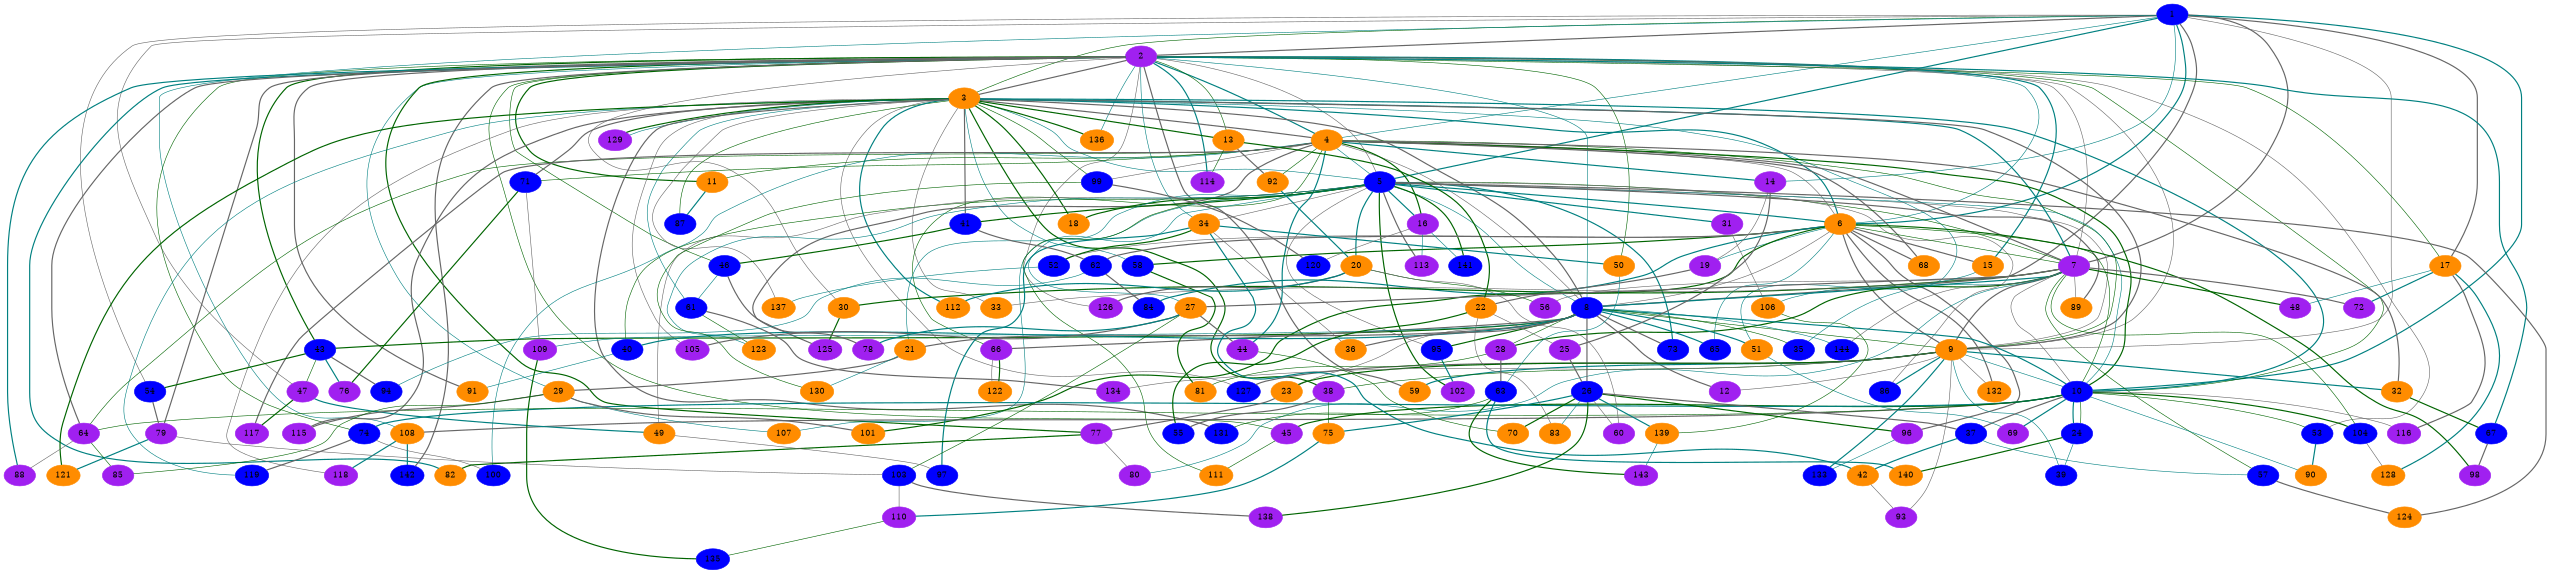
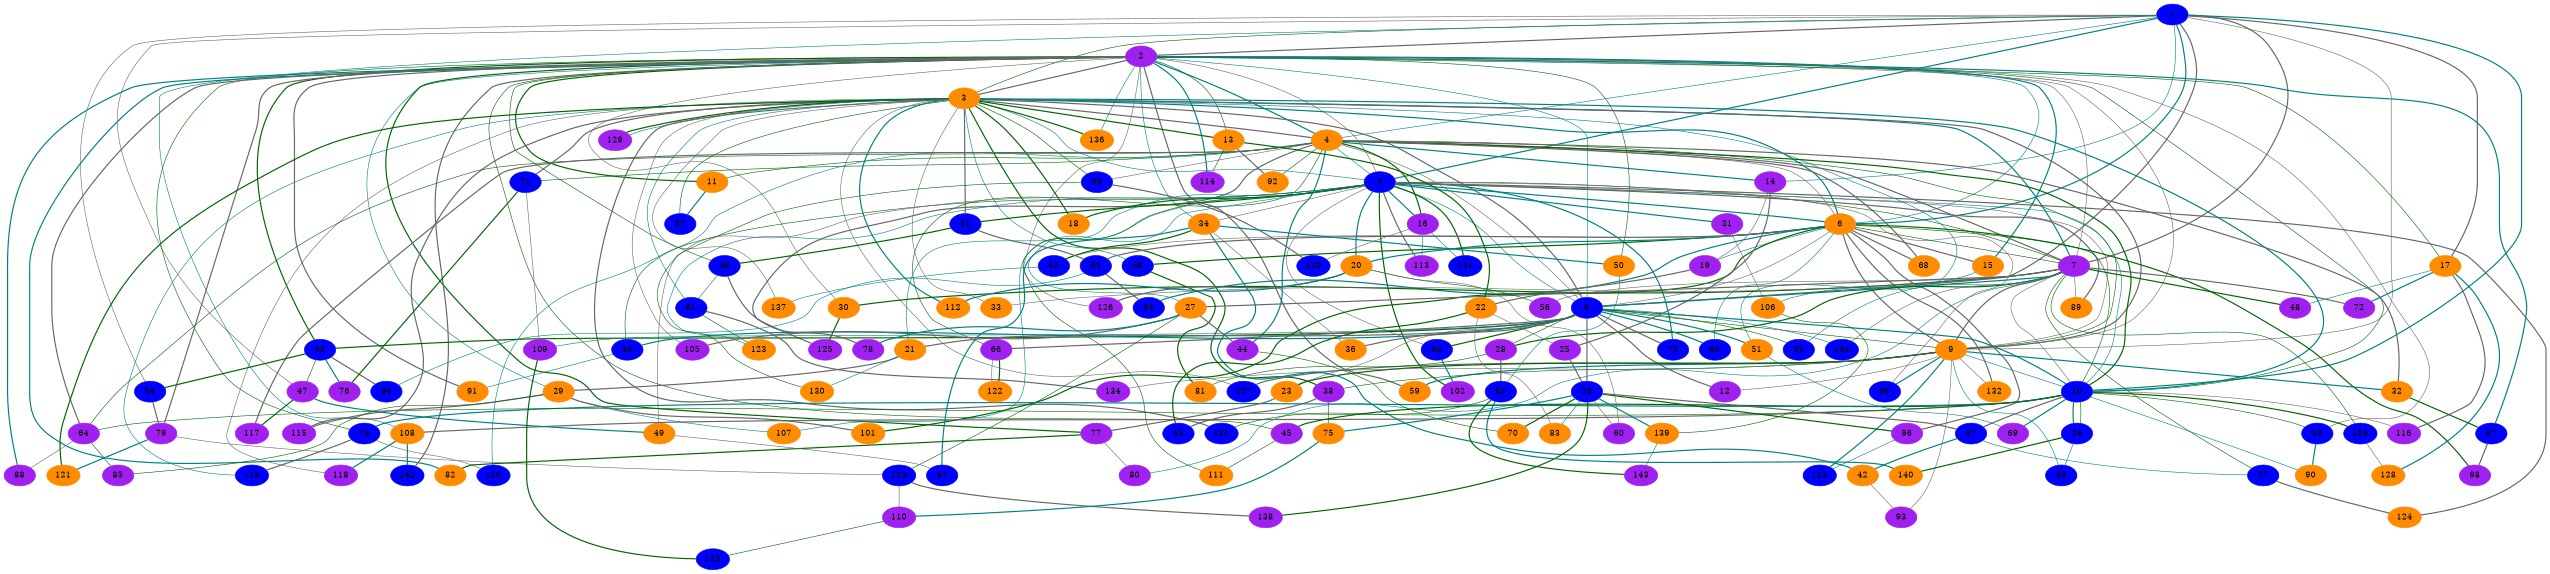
  graph {
    node [color=darkorange style=filled]
    edge [color=gray40 style=bold]
    1 [color=blue]
    2 [color=purple]
    3
    4
    5 [color=blue]
    6
    7 [color=purple]
    8 [color=blue]
    9
    10 [color=blue]
    14 [color=purple]
    17
    47 [color=purple]
    54 [color=blue]
    108
    11
    13
    15
    29
    30
    34
    43 [color=blue]
    45 [color=purple]
    46 [color=blue]
    50
    53 [color=blue]
    59
    67 [color=blue]
    74 [color=blue]
    77 [color=purple]
    79 [color=purple]
    82
    88 [color=purple]
    91
    114 [color=purple]
    126 [color=purple]
    136
    142 [color=blue]
    64 [color=purple]
    18
    33
    38 [color=purple]
    41 [color=blue]
    51
    58 [color=blue]
    61 [color=blue]
    71 [color=blue]
    87 [color=blue]
    99 [color=blue]
    105 [color=purple]
    112
    115 [color=purple]
    118 [color=purple]
    119 [color=blue]
    121
    127 [color=blue]
    129 [color=purple]
    131 [color=blue]
    137
    16 [color=purple]
    32
    44 [color=purple]
    66 [color=purple]
    68
    92
    100 [color=blue]
    117 [color=purple]
    125 [color=purple]
    31 [color=purple]
    20
    21
    27
    40 [color=blue]
    49
    73 [color=blue]
    86 [color=blue]
    89
    95 [color=blue]
    102 [color=purple]
    107
    111
    113 [color=purple]
    123
    124
    141 [color=blue]
    19 [color=purple]
    52 [color=blue]
    62 [color=blue]
    65 [color=blue]
    84 [color=blue]
    96 [color=purple]
    98 [color=purple]
    101
    132
    28 [color=purple]
    35 [color=blue]
    48 [color=purple]
    56 [color=purple]
    57 [color=blue]
    72 [color=purple]
    80 [color=purple]
    104 [color=blue]
    144 [color=blue]
    12 [color=purple]
    23
    26 [color=blue]
    36
    109 [color=purple]
    39 [color=blue]
    93 [color=purple]
    133 [color=blue]
    134 [color=purple]
    24 [color=blue]
    37 [color=blue]
    69 [color=purple]
    90
    116 [color=purple]
    25 [color=purple]
    128
    22
    106
    85 [color=purple]
    42
    97 [color=blue]
    76 [color=purple]
    94 [color=blue]
    78 [color=purple]
    63 [color=blue]
    103 [color=blue]
    55 [color=blue]
    75
    81
    120 [color=blue]
    130
    70
    122
    60 [color=purple]
    83
    138 [color=purple]
    139
    135 [color=blue]
    140
    110 [color=purple]
    143 [color=purple]
    1 -- 2
    1 -- 3 [color=darkgreen style=solid]
    1 -- 4 [color=teal style=solid]
    1 -- 5 [color=teal]
    1 -- 6 [color=teal]
    1 -- 7
    1 -- 8
    1 -- 9 [style=solid]
    1 -- 10 [color=teal]
    1 -- 14 [color=teal style=solid]
    1 -- 17
    1 -- 47 [style=solid]
    1 -- 54 [style=solid]
    1 -- 108 [color=teal style=solid]
    2 -- 3
    2 -- 4 [color=teal]
    2 -- 5 [style=solid]
    2 -- 6 [color=teal style=solid]
    2 -- 7 [style=solid]
    2 -- 8 [color=teal style=solid]
    2 -- 9 [style=solid]
    2 -- 10 [color=darkgreen style=solid]
    2 -- 17 [color=darkgreen style=solid]
    2 -- 11 [color=darkgreen]
    2 -- 13 [color=darkgreen style=solid]
    2 -- 15 [color=teal]
    2 -- 29 [color=teal style=solid]
    2 -- 30 [style=solid]
    2 -- 34 [color=teal style=solid]
    2 -- 43 [color=darkgreen]
    2 -- 45 [color=darkgreen style=solid]
    2 -- 46 [color=darkgreen style=solid]
    2 -- 50 [color=darkgreen style=solid]
    2 -- 53 [style=solid]
    2 -- 59
    2 -- 67 [color=teal]
    2 -- 74 [color=darkgreen style=solid]
    2 -- 77 [color=darkgreen]
    2 -- 79
    2 -- 82 [color=teal]
    2 -- 88 [color=teal]
    2 -- 91
    2 -- 114 [color=teal]
    2 -- 126 [style=solid]
    2 -- 136 [color=teal style=solid]
    2 -- 142
    2 -- 64
    3 -- 4
    3 -- 5 [color=teal style=solid]
    3 -- 6 [color=teal]
    3 -- 7 [color=teal]
    3 -- 8
    3 -- 9
    3 -- 10 [color=teal]
    3 -- 13 [color=darkgreen]
    3 -- 136 [color=darkgreen]
    3 -- 18 [color=darkgreen]
    3 -- 33 [style=solid]
    3 -- 38 [color=darkgreen]
    3 -- 41
    3 -- 51 [color=teal style=solid]
    3 -- 58 [color=teal style=solid]
    3 -- 61 [color=teal style=solid]
    3 -- 71
    3 -- 87 [color=darkgreen style=solid]
    3 -- 99 [color=darkgreen style=solid]
    3 -- 105 [style=solid]
    3 -- 112 [color=teal]
    3 -- 115
    3 -- 118 [style=solid]
    3 -- 119 [color=teal style=solid]
    3 -- 121 [color=darkgreen]
    3 -- 127 [style=solid]
    3 -- 129 [color=darkgreen]
    3 -- 129 [color=teal style=solid]
    3 -- 131
    3 -- 137 [style=solid]
    4 -- 5 [color=teal style=solid]
    4 -- 6 [style=solid]
    4 -- 7
    4 -- 8 [style=solid]
    4 -- 9 [color=darkgreen style=solid]
    4 -- 10 [color=darkgreen]
    4 -- 14 [color=teal]
    4 -- 11 [color=darkgreen style=solid]
    4 -- 64 [color=darkgreen style=solid]
    4 -- 71 [color=darkgreen style=solid]
    4 -- 99 [style=solid]
    4 -- 16 [color=darkgreen]
    4 -- 32
    4 -- 44 [color=teal]
    4 -- 66 [color=darkgreen style=solid]
    4 -- 68
    4 -- 92 [color=darkgreen style=solid]
    4 -- 100 [color=teal style=solid]
    4 -- 117
    4 -- 125
    5 -- 6 [color=teal]
    5 -- 7 [color=darkgreen style=solid]
    5 -- 8 [color=teal style=solid]
    5 -- 9 [style=solid]
    5 -- 10 [color=teal style=solid]
    5 -- 34 [style=solid]
    5 -- 18 [color=darkgreen]
    5 -- 41 [color=darkgreen]
    5 -- 16 [color=teal]
    5 -- 31 [color=teal]
    5 -- 20 [color=teal]
    5 -- 21 [color=teal style=solid]
    5 -- 27 [color=teal style=solid]
    5 -- 40 [color=darkgreen style=solid]
    5 -- 49 [style=solid]
    5 -- 73 [color=teal]
    5 -- 86 [style=solid]
    5 -- 89
    5 -- 95 [style=solid]
    5 -- 102 [color=darkgreen]
    5 -- 107 [color=teal style=solid]
    5 -- 111 [color=darkgreen style=solid]
    5 -- 113
    5 -- 123 [color=teal style=solid]
    5 -- 124
    5 -- 141 [color=darkgreen]
    6 -- 7 [color=darkgreen style=solid]
    6 -- 8 [style=solid]
    6 -- 9
    6 -- 10 [color=darkgreen style=solid]
    6 -- 15
    6 -- 58 [color=darkgreen]
    6 -- 68
-   92 -- 20 [color=teal]
+   6 -- 20 [color=teal]
    6 -- 19 [color=teal style=solid]
    6 -- 52 [style=solid]
    6 -- 62
    6 -- 65 [color=teal style=solid]
    6 -- 84 [color=teal]
    6 -- 96
    6 -- 98 [color=darkgreen]
    6 -- 101 [color=darkgreen]
    6 -- 132
    7 -- 8 [color=teal]
    7 -- 9
    7 -- 10 [style=solid]
    7 -- 30 [color=darkgreen]
    7 -- 33 [style=solid]
    7 -- 27
    7 -- 89 [style=solid]
    7 -- 28 [color=darkgreen]
    7 -- 35 [color=teal style=solid]
    7 -- 48 [color=darkgreen]
    7 -- 56 [style=solid]
    7 -- 57 [color=darkgreen style=solid]
    7 -- 72
    7 -- 80 [color=teal style=solid]
    7 -- 104 [color=darkgreen style=solid]
    7 -- 144 [style=solid]
    8 -- 9 [color=darkgreen style=solid]
    8 -- 10 [color=teal]
    8 -- 43 [color=darkgreen]
    8 -- 51 [color=teal]
    8 -- 66
    8 -- 21
    8 -- 40 [color=teal]
    8 -- 73
    8 -- 95 [color=darkgreen]
    8 -- 65 [color=teal]
    8 -- 28 [color=darkgreen style=solid]
    8 -- 35 [color=darkgreen style=solid]
    8 -- 144 [color=teal style=solid]
    8 -- 12
    8 -- 23 [style=solid]
    8 -- 26
    8 -- 36
    8 -- 109 [color=teal style=solid]
    9 -- 10 [color=teal style=solid]
    9 -- 59 [color=teal]
    9 -- 38 [color=darkgreen style=solid]
    9 -- 127
    9 -- 32 [color=teal]
    9 -- 86 [color=teal]
    9 -- 132 [style=solid]
    9 -- 12 [style=solid]
    9 -- 23 [color=darkgreen]
    9 -- 39 [color=teal style=solid]
    9 -- 93 [style=solid]
    9 -- 133 [color=teal]
    9 -- 134 [style=solid]
    10 -- 108
    10 -- 45 [color=darkgreen]
    10 -- 53 [color=darkgreen style=solid]
    10 -- 74 [color=teal]
    10 -- 64 [color=darkgreen style=solid]
    10 -- 104 [color=darkgreen]
    10 -- 24 [color=teal]
    10 -- 24 [color=darkgreen style=solid]
    10 -- 37
    10 -- 69 [color=teal]
    10 -- 90 [color=teal style=solid]
    10 -- 116 [style=solid]
    14 -- 19 [style=solid]
    14 -- 25
    17 -- 48 [color=teal style=solid]
    17 -- 72 [color=teal]
    17 -- 116
    17 -- 128 [color=teal]
    47 -- 117 [color=darkgreen]
    47 -- 49 [color=teal]
    54 -- 79
    108 -- 142 [color=teal]
    108 -- 118 [color=teal]
    11 -- 87 [color=teal]
    13 -- 114 [color=darkgreen style=solid]
    13 -- 92
    13 -- 22 [color=darkgreen]
    15 -- 106 [color=teal style=solid]
    29 -- 115
    29 -- 107 [color=teal style=solid]
    29 -- 101
    29 -- 85 [color=darkgreen style=solid]
    30 -- 125 [color=darkgreen]
    34 -- 50 [color=teal]
    34 -- 52 [color=darkgreen]
    34 -- 36 [style=solid]
    34 -- 42 [color=teal]
    34 -- 97 [color=teal]
    43 -- 47 [color=darkgreen style=solid]
    43 -- 54 [color=darkgreen]
    43 -- 76 [color=teal]
    43 -- 94
    45 -- 111 [color=darkgreen style=solid]
    46 -- 61 [color=teal style=solid]
    46 -- 78
    50 -- 63 [color=teal style=solid]
    53 -- 90 [color=teal]
    67 -- 98
    74 -- 119
    74 -- 100 [style=solid]
    77 -- 82 [color=darkgreen]
    77 -- 80 [style=solid]
    79 -- 121 [color=teal]
    79 -- 103 [style=solid]
    64 -- 88 [style=solid]
    64 -- 85 [color=darkgreen style=solid]
    38 -- 55
    38 -- 75 [color=darkgreen style=solid]
    41 -- 46 [color=darkgreen]
    41 -- 62
    51 -- 69 [color=teal style=solid]
    58 -- 81 [color=darkgreen]
    61 -- 123 [color=darkgreen style=solid]
    61 -- 134
    71 -- 109 [style=solid]
    71 -- 76 [color=darkgreen]
    99 -- 120
    99 -- 130 [color=darkgreen style=solid]
    16 -- 113 [color=teal style=solid]
    16 -- 141 [color=teal style=solid]
    16 -- 120 [style=solid]
    32 -- 67 [color=darkgreen]
    44 -- 70 [color=darkgreen style=solid]
    66 -- 122 [style=solid]
    66 -- 122 [color=darkgreen]
    31 -- 106 [style=solid]
    20 -- 126
    20 -- 112 [color=teal]
    20 -- 56 [color=darkgreen style=solid]
    20 -- 60 [style=solid]
    21 -- 29
    21 -- 130 [color=teal style=solid]
    27 -- 105
    27 -- 44
    27 -- 78 [color=teal]
    27 -- 103 [color=darkgreen style=solid]
    40 -- 91 [color=teal style=solid]
    49 -- 97 [style=solid]
    95 -- 102 [color=teal]
    19 -- 22
    52 -- 137 [color=teal style=solid]
    62 -- 84
    62 -- 94 [color=teal style=solid]
    96 -- 133 [color=teal style=solid]
    28 -- 63
    28 -- 81 [color=darkgreen style=solid]
    57 -- 124
    104 -- 128 [style=solid]
    23 -- 77
    26 -- 96 [color=darkgreen]
    26 -- 37
    26 -- 75 [color=teal]
    26 -- 70 [color=darkgreen]
    26 -- 60 [style=solid]
    26 -- 83 [color=teal style=solid]
    26 -- 138 [color=darkgreen]
    26 -- 139 [color=teal]
    109 -- 135 [color=darkgreen]
    24 -- 39 [color=teal style=solid]
    24 -- 140 [color=darkgreen]
    37 -- 57 [color=teal style=solid]
    37 -- 42 [color=teal]
    25 -- 26
    22 -- 25 [style=solid]
    22 -- 55 [color=darkgreen]
    22 -- 83 [style=solid]
    106 -- 139 [color=darkgreen style=solid]
    42 -- 93 [style=solid]
    63 -- 131 [color=darkgreen style=solid]
    63 -- 140 [color=teal]
    63 -- 143 [color=darkgreen]
    103 -- 138
    103 -- 110 [style=solid]
    75 -- 110 [color=teal]
    139 -- 143 [color=teal style=solid]
    110 -- 135 [color=darkgreen style=solid]
  }
